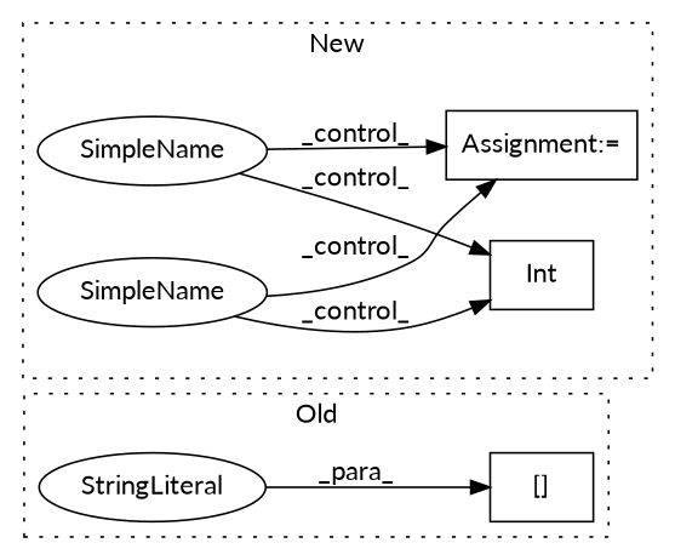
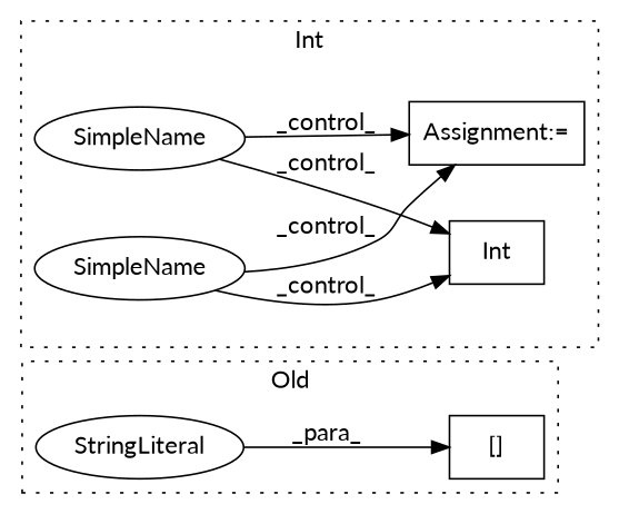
  digraph {
    rankdir=LR
    fontname=Lato
    node [a=42 shape=box fontname=Lato]
    edge [fontname=Lato]
    n1 [a=2 l="7,1" label="[]" s="4467,4491"]
    n2 [a=45 l=17 label=StringLiteral s=4474 shape=ellipse]
    n3 [a=32 l="4,1" label=Int s="4555,4569"]
    n4 [label=SimpleName shape=ellipse]
    n5 [a=7 l=2 label="Assignment:=" s=4484]
    n6 [label=SimpleName shape=ellipse]
    subgraph cluster_1 {
      label=Old
      style=dotted
      n1
      n2
    }
    subgraph cluster_2 {
-     label=New
+     label=Int
      style=dotted
      n3
      n4
      n5
      n6
    }
    n2 -> n1 [label=_para_]
    n4 -> n3 [label=_control_]
    n4 -> n5 [label=_control_]
    n6 -> n3 [label=_control_]
    n6 -> n5 [label=_control_]
  }
